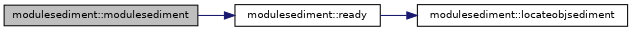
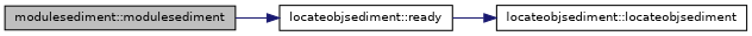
  digraph {
    rankdir=LR
    node [color=black fillcolor=white fontname=Helvetica fontsize=10 shape=record style=filled]
    edge [color=midnightblue fontname=Helvetica fontsize=10 labelfontname=Helvetica labelfontsize=10 style=solid]
    n1 [fillcolor=grey75 fontcolor=black height=0.2 label="modulesediment::modulesediment" width=0.4]
-   n2 [height=0.2 label="modulesediment::ready" width=0.4]
-   n3 [height=0.2 label="modulesediment::locateobjsediment" width=0.4]
+   n2 [height=0.2 label="locateobjsediment::ready" width=0.4]
+   n3 [height=0.2 label="locateobjsediment::locateobjsediment" width=0.4]
    n1 -> n2
    n2 -> n3
  }
